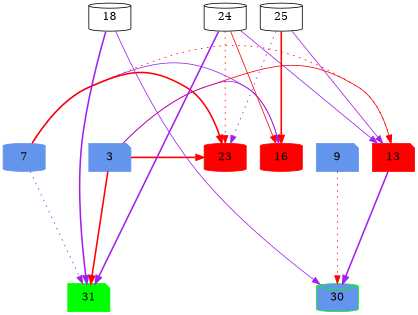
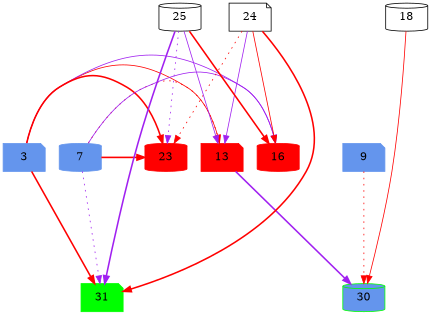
  digraph {
    ranksep=2.0
    node [color=cornflowerblue shape=cylinder style=filled]
    edge [color=red style=solid]
    3 [shape=note]
    7
    9 [shape=note]
    13 [color=red shape=note]
    16 [color=red]
    23 [color=red]
-   24 [color=black style=""]
+   24 [color=black shape=note style=""]
    25 [color=black style=""]
    n9 [color=black label=18 style=""]
    30 [color=green fillcolor=cornflowerblue]
    31 [color=green shape=note]
    subgraph sub_1 {
      rank=same
      3
      7
      9
      13
      16
      23
    }
    subgraph sub_2 {
      rank=same
      24
      25
      n9
    }
    subgraph sub_3 {
      rank=same
      30
      31
    }
    3 -> 13
    3 -> 16 [color=purple]
    3 -> 23 [style=bold]
    3 -> 31 [style=bold]
    7 -> 13 [style=dotted]
    7 -> 16 [color=purple]
    7 -> 23 [style=bold]
    7 -> 31 [color=purple style=dotted]
    9 -> 30 [style=dotted]
    13 -> 30 [color=purple style=bold]
    24 -> 13 [color=purple]
    24 -> 16
    24 -> 23 [style=dotted]
-   24 -> 31 [color=purple style=bold]
+   24 -> 31 [style=bold]
    25 -> 13 [color=purple]
    25 -> 16 [style=bold]
    25 -> 23 [color=purple style=dotted]
-   n9 -> 31 [color=purple style=bold]
-   n9 -> 30 [color=purple]
+   25 -> 31 [color=purple style=bold]
+   n9 -> 30
  }
